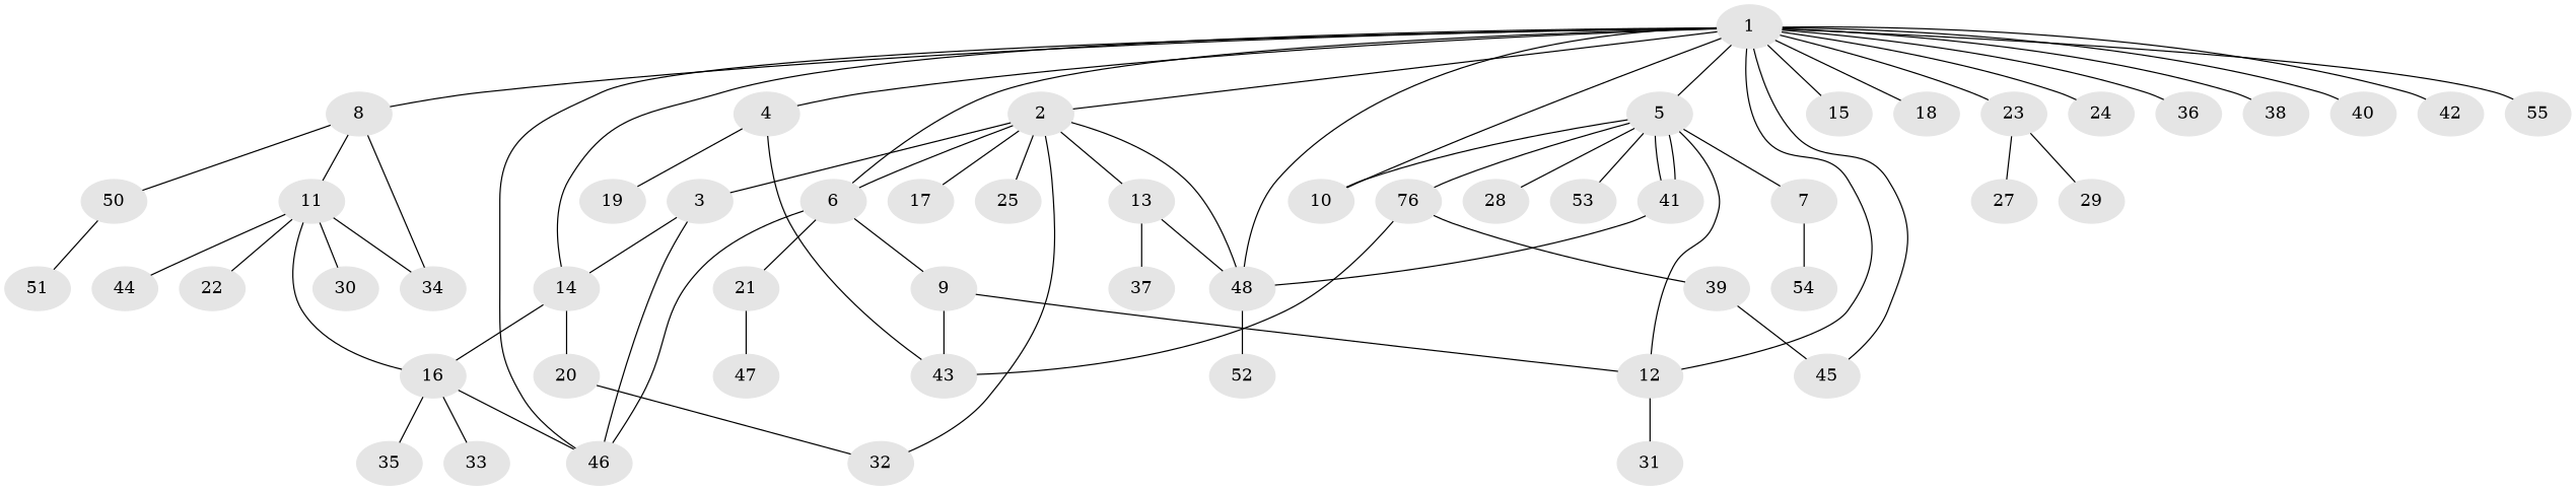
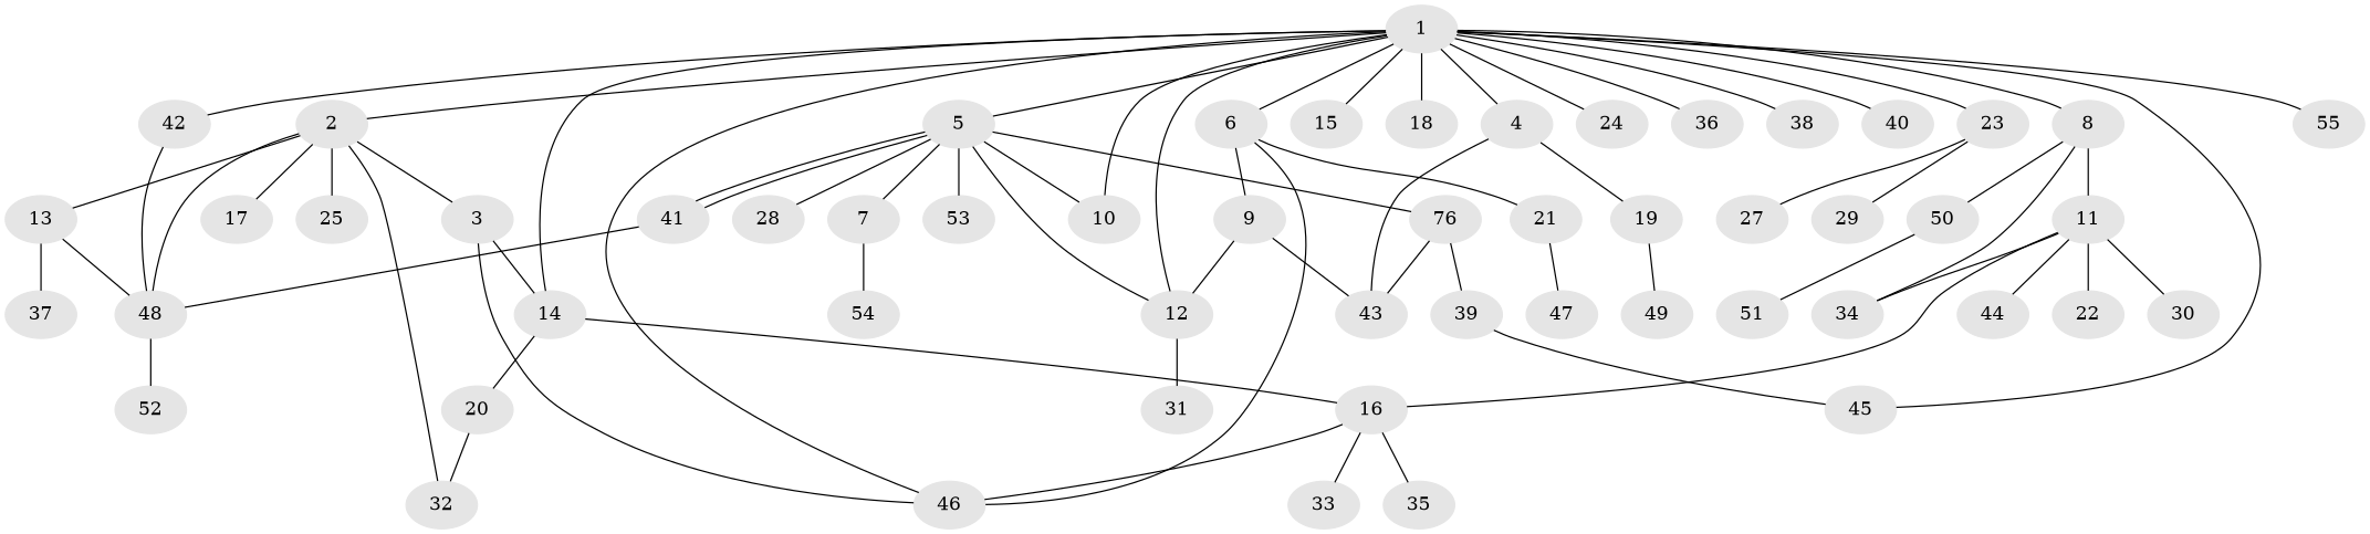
  graph {
    node [color=gray90 style=filled]
    1
    2
    4
    5
    6
    8
    10
    12
    14
    15
    18
    23
    24
    36
    38
    40
    42
    45
    46
    55
    3
    13
    17
    25
    32
    48
    19
    43
    7
    n30 [label=76]
    28
    41
    53
    9
    21
    11
    34
    50
    31
    16
    20
    27
    29
    37
    52
+   49
    54
    39
    47
    22
    30
    44
    51
    33
    35
    1 -- 2
    1 -- 4
    1 -- 5
    1 -- 6
    1 -- 8
    1 -- 10
    1 -- 12
    1 -- 14
    1 -- 15
    1 -- 18
    1 -- 23
    1 -- 24
    1 -- 36
    1 -- 38
    1 -- 40
    1 -- 42
    1 -- 45
    1 -- 46
    1 -- 55
-   2 -- 6
    2 -- 3
    2 -- 13
    2 -- 17
    2 -- 25
    2 -- 32
    2 -- 48
    4 -- 19
    4 -- 43
    5 -- 10
    5 -- 12
    5 -- 7
    5 -- n30
    5 -- 28
    5 -- 41
    5 -- 41
    5 -- 53
    6 -- 46
    6 -- 9
    6 -- 21
    8 -- 11
    8 -- 34
    8 -- 50
    12 -- 31
    14 -- 16
    14 -- 20
    23 -- 27
    23 -- 29
-   1 -- 48
+   42 -- 48
    3 -- 14
    3 -- 46
    13 -- 48
    13 -- 37
    48 -- 52
+   19 -- 49
    7 -- 54
    n30 -- 43
    n30 -- 39
    41 -- 48
    9 -- 12
    9 -- 43
    21 -- 47
    11 -- 34
    11 -- 16
    11 -- 22
    11 -- 30
    11 -- 44
    50 -- 51
    16 -- 46
    16 -- 33
    16 -- 35
    20 -- 32
    39 -- 45
  }
